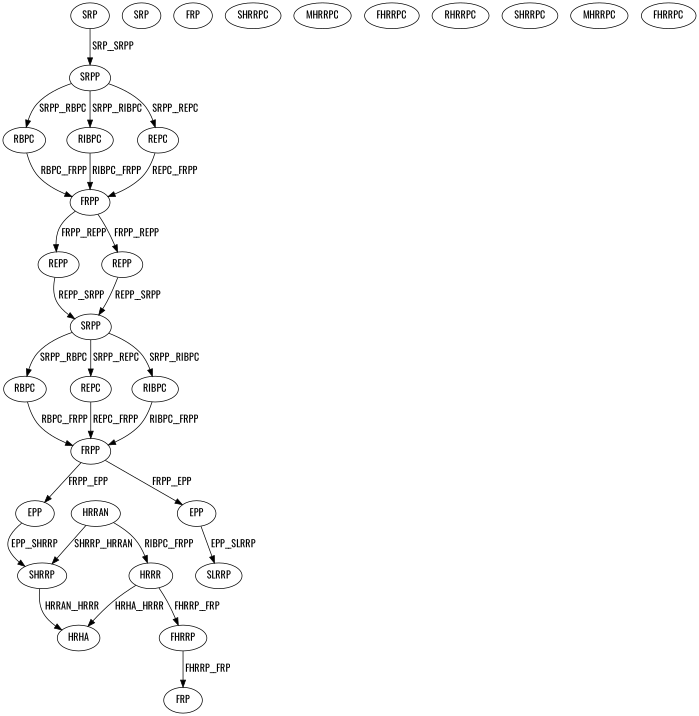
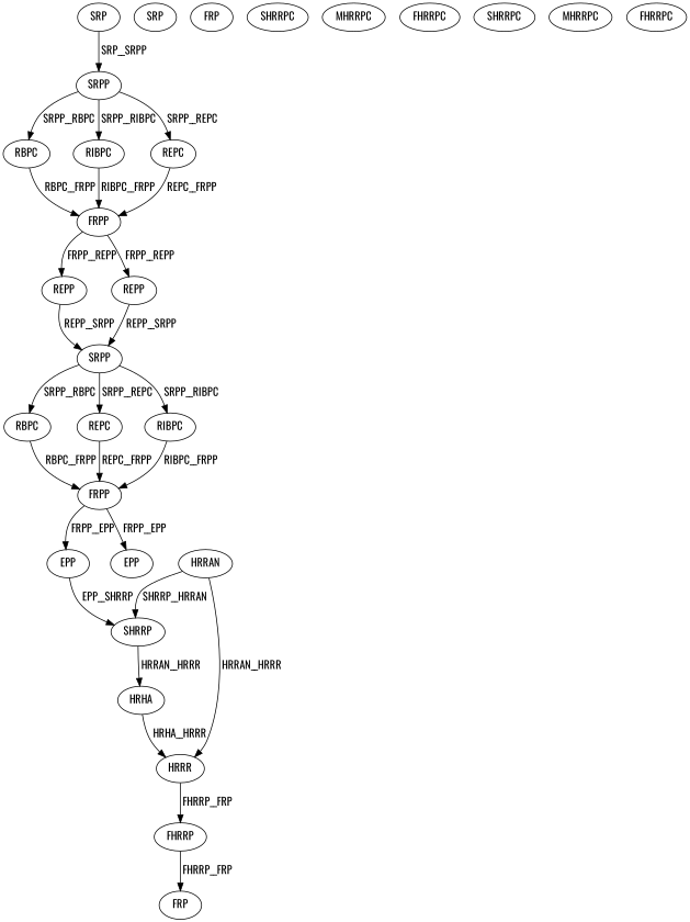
  digraph {
    fontname=Oswald
    node [color=black fontcolor=black fontname=Oswald]
    edge [color=black fontcolor=black fontname=Oswald]
    n1 [label=SRP]
    n2 [label=SRPP]
    n3 [label=RBPC]
    n4 [label=RIBPC]
    n5 [label=REPC]
    n6 [label=FRPP]
    n7 [label=REPP]
    n8 [label=REPP]
    n9 [label=SRPP]
    n10 [label=RBPC]
    n11 [label=REPC]
    n12 [label=RIBPC]
    n13 [label=FRPP]
    n14 [label=EPP]
    n15 [label=EPP]
    n16 [label=SHRRP]
-   n17 [label=SLRRP]
    n18 [label=HRHA]
    n19 [label=HRRR]
    n20 [label=HRRAN]
    n21 [label=SRP]
    n22 [label=FRP]
    n23 [label=SHRRPC]
    n24 [label=MHRRPC]
    n25 [label=FHRRPC]
-   n26 [label=RHRRPC]
    n27 [label=FHRRP]
    n28 [label=SHRRPC]
    n29 [label=MHRRPC]
    n30 [label=FHRRPC]
    n31 [label=FRP]
    n1 -> n2 [label=" SRP__SRPP"]
    n2 -> n3 [label=" SRPP__RBPC"]
    n2 -> n4 [label=" SRPP__RIBPC"]
    n2 -> n5 [label=" SRPP__REPC"]
    n3 -> n6 [label=" RBPC__FRPP"]
    n4 -> n6 [label=" RIBPC__FRPP"]
    n5 -> n6 [label=" REPC__FRPP"]
    n6 -> n7 [label=" FRPP__REPP"]
    n6 -> n8 [label=" FRPP__REPP"]
    n7 -> n9 [label=" REPP__SRPP"]
    n8 -> n9 [label=" REPP__SRPP"]
    n9 -> n10 [label=" SRPP__RBPC"]
    n9 -> n11 [label=" SRPP__REPC"]
    n9 -> n12 [label=" SRPP__RIBPC"]
    n10 -> n13 [label=" RBPC__FRPP"]
    n11 -> n13 [label=" REPC__FRPP"]
    n12 -> n13 [label=" RIBPC__FRPP"]
    n13 -> n14 [label=" FRPP__EPP"]
    n13 -> n15 [label=" FRPP__EPP"]
    n14 -> n16 [label=" EPP__SHRRP"]
-   n15 -> n17 [label=" EPP__SLRRP"]
    n16 -> n18 [label=" HRRAN__HRRR"]
-   n19 -> n18 [label=" HRHA__HRRR"]
+   n18 -> n19 [label=" HRHA__HRRR"]
    n19 -> n27 [label=" FHRRP__FRP"]
    n20 -> n16 [label=" SHRRP__HRRAN"]
-   n20 -> n19 [label=" RIBPC__FRPP"]
+   n20 -> n19 [label=" HRRAN__HRRR"]
    n27 -> n31 [label=" FHRRP__FRP"]
  }
